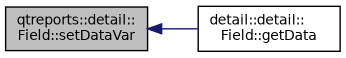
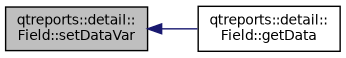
  digraph {
    rankdir=LR
    node [color=black fontname=Helvetica fontsize=10 shape=record]
    n1 [fillcolor=grey75 fontcolor=black height=0.2 label="qtreports::detail::\lField::setDataVar" style=filled width=0.4]
-   n2 [height=0.2 label="detail::detail::\lField::getData" width=0.4]
+   n2 [height=0.2 label="qtreports::detail::\lField::getData" width=0.4]
    n1 -> n2 [color=midnightblue dir=back fontname=Helvetica fontsize=10 labelfontname=Helvetica labelfontsize=10 style=solid]
  }
